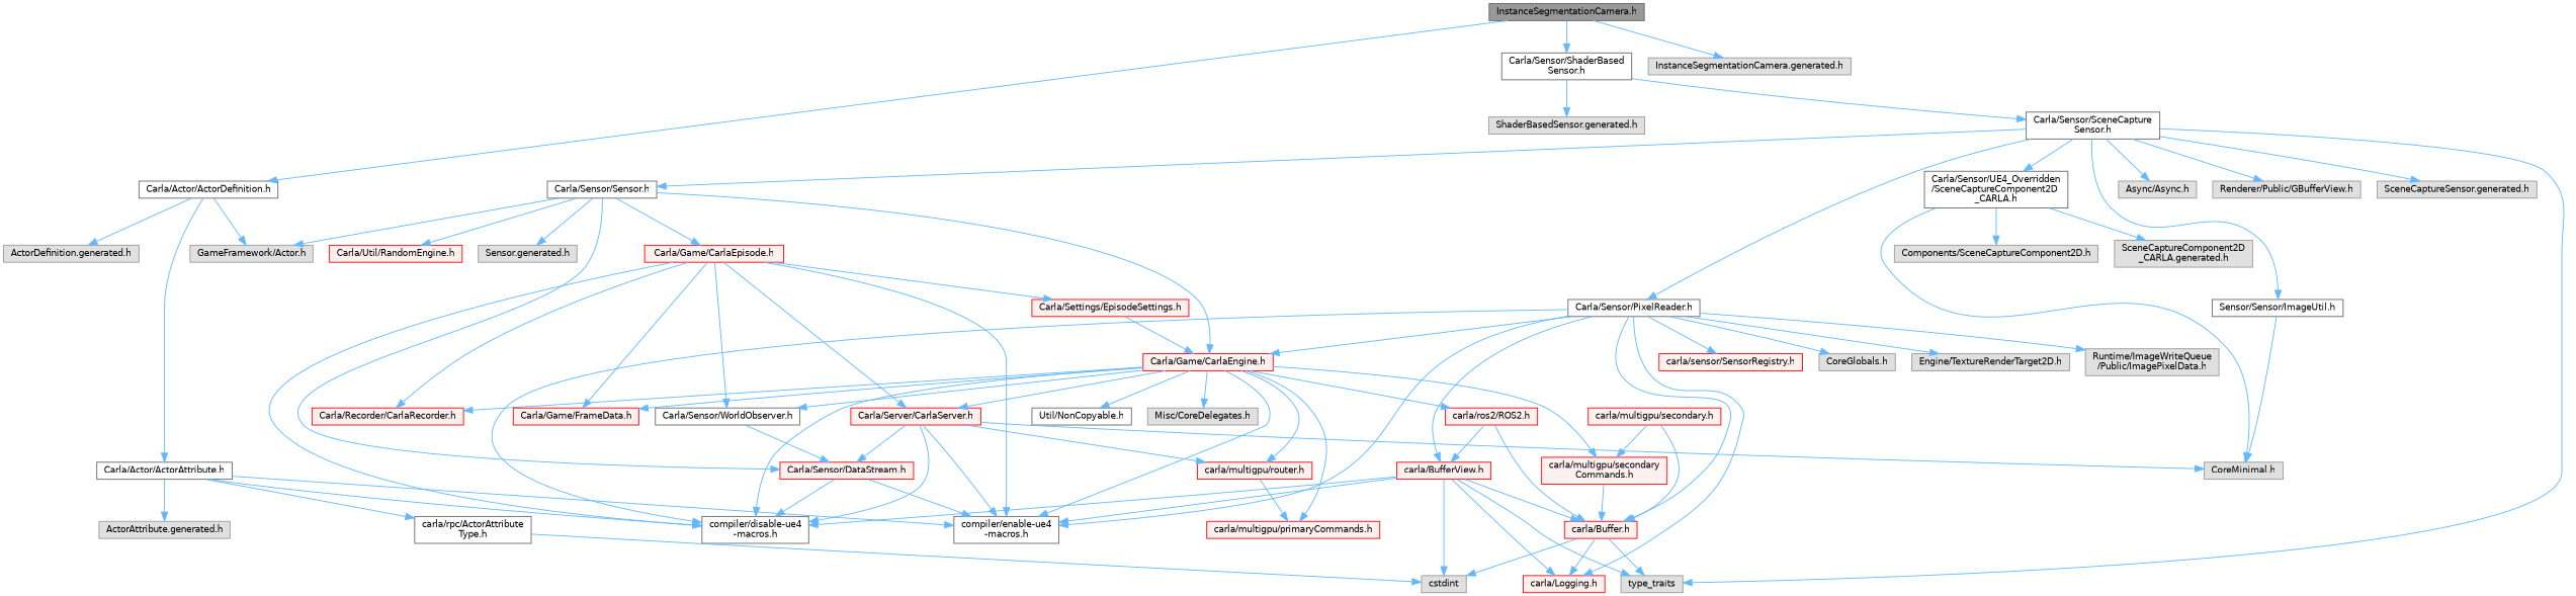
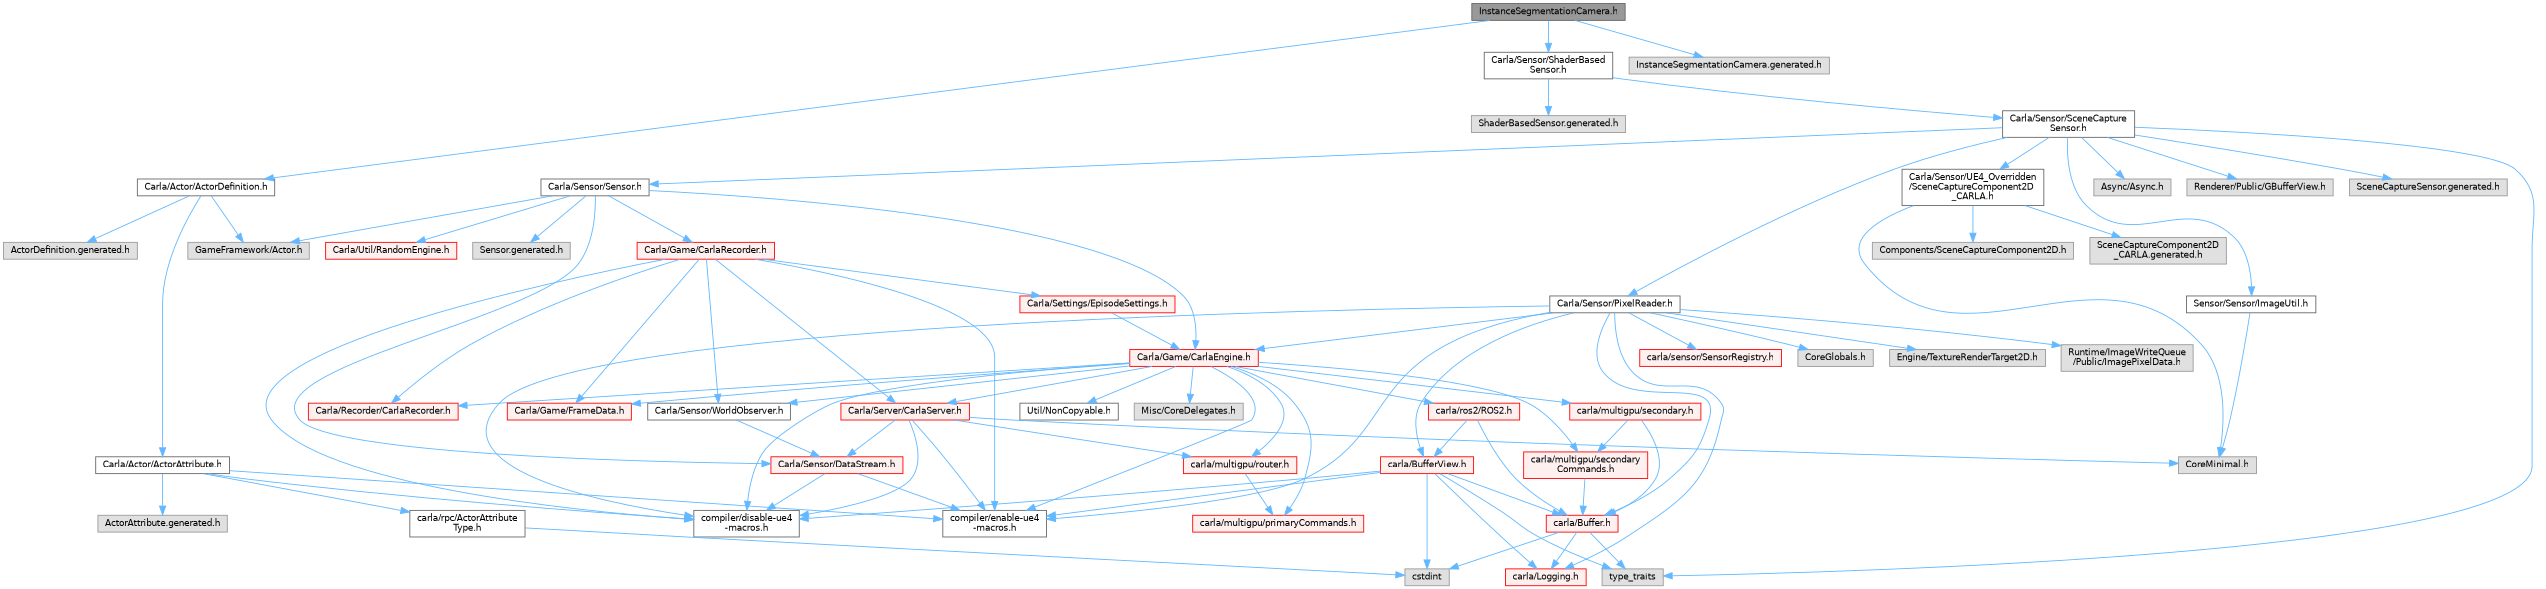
  digraph {
    node [color=grey60 fillcolor="#E0E0E0" fontname=Helvetica fontsize=10 shape=box style=filled]
    edge [color=steelblue1 fontname=Helvetica fontsize=10 labelfontname=Helvetica labelfontsize=10 style=solid]
    n1 [color=gray40 fillcolor=grey60 fontcolor=black height=0.2 label="InstanceSegmentationCamera.h" width=0.4]
    n2 [color=grey40 fillcolor=white height=0.2 label="Carla/Sensor/ShaderBased\lSensor.h" width=0.4]
    n3 [color=grey40 fillcolor=white height=0.2 label="Carla/Actor/ActorDefinition.h" width=0.4]
    n4 [height=0.2 label="InstanceSegmentationCamera.generated.h" width=0.4]
    n5 [color=grey40 fillcolor=white height=0.2 label="Carla/Sensor/SceneCapture\lSensor.h" width=0.4]
    n6 [height=0.2 label="ShaderBasedSensor.generated.h" width=0.4]
    n7 [height=0.2 label="GameFramework/Actor.h" width=0.4]
    n8 [color=grey40 fillcolor=white height=0.2 label="Carla/Actor/ActorAttribute.h" width=0.4]
    n9 [height=0.2 label="ActorDefinition.generated.h" width=0.4]
    n10 [color=grey40 fillcolor=white height=0.2 label="Carla/Sensor/PixelReader.h" width=0.4]
    n11 [height=0.2 label=type_traits width=0.4]
    n12 [color=grey40 fillcolor=white height=0.2 label="Carla/Sensor/Sensor.h" width=0.4]
    n13 [color=grey40 fillcolor=white height=0.2 label="Carla/Sensor/UE4_Overridden\l/SceneCaptureComponent2D\l_CARLA.h" width=0.4]
    n14 [color=grey40 fillcolor=white height=0.2 label="Sensor/Sensor/ImageUtil.h" width=0.4]
    n15 [height=0.2 label="Async/Async.h" width=0.4]
    n16 [height=0.2 label="Renderer/Public/GBufferView.h" width=0.4]
    n17 [height=0.2 label="SceneCaptureSensor.generated.h" width=0.4]
    n18 [height=0.2 label="CoreGlobals.h" width=0.4]
    n19 [height=0.2 label="Engine/TextureRenderTarget2D.h" width=0.4]
    n20 [height=0.2 label="Runtime/ImageWriteQueue\l/Public/ImagePixelData.h" width=0.4]
    n21 [color=red fillcolor="#FFF0F0" height=0.2 label="Carla/Game/CarlaEngine.h" width=0.4]
    n22 [color=grey40 fillcolor=white height=0.2 label="compiler/disable-ue4\l-macros.h" width=0.4]
    n23 [color=grey40 fillcolor=white height=0.2 label="compiler/enable-ue4\l-macros.h" width=0.4]
    n24 [color=red fillcolor="#FFF0F0" height=0.2 label="carla/Buffer.h" width=0.4]
    n25 [color=red fillcolor="#FFF0F0" height=0.2 label="carla/Logging.h" width=0.4]
    n26 [color=red fillcolor="#FFF0F0" height=0.2 label="carla/BufferView.h" width=0.4]
    n27 [color=red fillcolor="#FFF0F0" height=0.2 label="carla/sensor/SensorRegistry.h" width=0.4]
    n28 [color=red fillcolor="#FFF0F0" height=0.2 label="Carla/Sensor/DataStream.h" width=0.4]
-   n29 [color=red fillcolor="#FFF0F0" height=0.2 label="Carla/Game/CarlaEpisode.h" width=0.4]
+   n29 [color=red fillcolor="#FFF0F0" height=0.2 label="Carla/Game/CarlaRecorder.h" width=0.4]
    n30 [color=red fillcolor="#FFF0F0" height=0.2 label="Carla/Util/RandomEngine.h" width=0.4]
    n31 [height=0.2 label="Sensor.generated.h" width=0.4]
    n32 [height=0.2 label="CoreMinimal.h" width=0.4]
    n33 [height=0.2 label="Components/SceneCaptureComponent2D.h" width=0.4]
    n34 [height=0.2 label="SceneCaptureComponent2D\l_CARLA.generated.h" width=0.4]
    n35 [color=red fillcolor="#FFF0F0" height=0.2 label="Carla/Recorder/CarlaRecorder.h" width=0.4]
    n36 [color=grey40 fillcolor=white height=0.2 label="Carla/Sensor/WorldObserver.h" width=0.4]
    n37 [color=grey40 fillcolor=white height=0.2 label="Util/NonCopyable.h" width=0.4]
    n38 [color=red fillcolor="#FFF0F0" height=0.2 label="Carla/Server/CarlaServer.h" width=0.4]
    n39 [color=red fillcolor="#FFF0F0" height=0.2 label="carla/multigpu/router.h" width=0.4]
    n40 [color=red fillcolor="#FFF0F0" height=0.2 label="carla/multigpu/primaryCommands.h" width=0.4]
    n41 [color=red fillcolor="#FFF0F0" height=0.2 label="Carla/Game/FrameData.h" width=0.4]
    n42 [height=0.2 label="Misc/CoreDelegates.h" width=0.4]
    n43 [color=red fillcolor="#FFF0F0" height=0.2 label="carla/multigpu/secondary.h" width=0.4]
    n44 [color=red fillcolor="#FFF0F0" height=0.2 label="carla/multigpu/secondary\lCommands.h" width=0.4]
    n45 [color=red fillcolor="#FFF0F0" height=0.2 label="carla/ros2/ROS2.h" width=0.4]
    n46 [height=0.2 label=cstdint width=0.4]
    n47 [color=red fillcolor="#FFF0F0" height=0.2 label="Carla/Settings/EpisodeSettings.h" width=0.4]
    n48 [color=grey40 fillcolor=white height=0.2 label="carla/rpc/ActorAttribute\lType.h" width=0.4]
    n49 [height=0.2 label="ActorAttribute.generated.h" width=0.4]
    n1 -> n2
    n1 -> n3
    n1 -> n4
    n2 -> n5
    n2 -> n6
    n3 -> n7
    n3 -> n8
    n3 -> n9
    n5 -> n10
    n5 -> n11
    n5 -> n12
    n5 -> n13
    n5 -> n14
    n5 -> n15
    n5 -> n16
    n5 -> n17
    n8 -> n22
    n8 -> n23
    n8 -> n48
    n8 -> n49
    n10 -> n18
    n10 -> n19
    n10 -> n20
    n10 -> n21
    n10 -> n22
    n10 -> n23
    n10 -> n24
    n10 -> n25
    n10 -> n26
    n10 -> n27
    n12 -> n7
    n12 -> n21
    n12 -> n28
    n12 -> n29
    n12 -> n30
    n12 -> n31
    n13 -> n32
    n13 -> n33
    n13 -> n34
    n14 -> n32
    n21 -> n22
    n21 -> n23
    n21 -> n35
    n21 -> n36
    n21 -> n37
    n21 -> n38
    n21 -> n39
    n21 -> n40
    n21 -> n41
    n21 -> n42
+   n21 -> n43
    n21 -> n44
    n21 -> n45
    n24 -> n11
    n24 -> n25
    n24 -> n46
    n26 -> n11
    n26 -> n22
    n26 -> n23
    n26 -> n24
    n26 -> n25
    n26 -> n46
    n28 -> n22
    n28 -> n23
    n29 -> n22
    n29 -> n23
    n29 -> n35
    n29 -> n36
    n29 -> n38
    n29 -> n41
    n29 -> n47
    n36 -> n28
    n38 -> n22
    n38 -> n23
    n38 -> n28
    n38 -> n32
    n38 -> n39
    n39 -> n40
    n43 -> n24
    n43 -> n44
    n44 -> n24
    n45 -> n24
    n45 -> n26
    n47 -> n21
    n48 -> n46
  }
